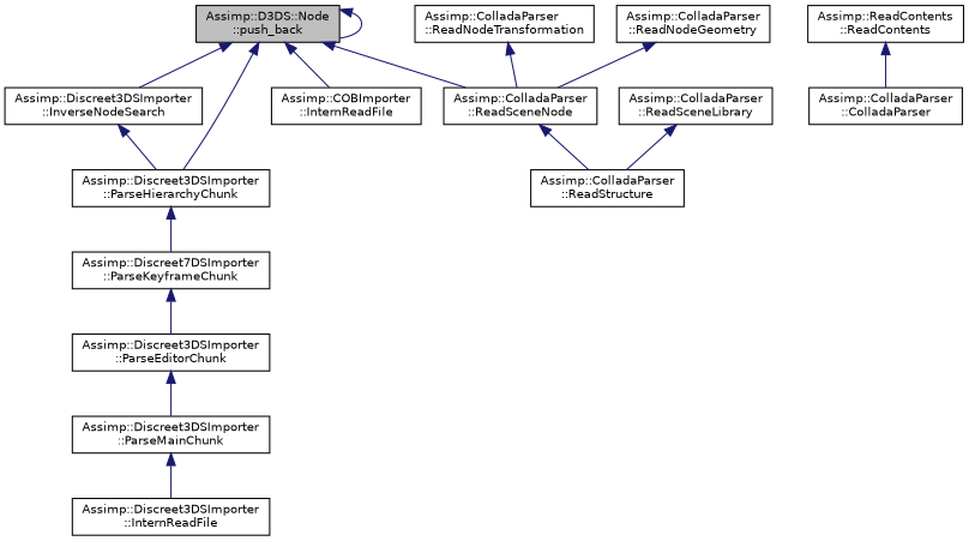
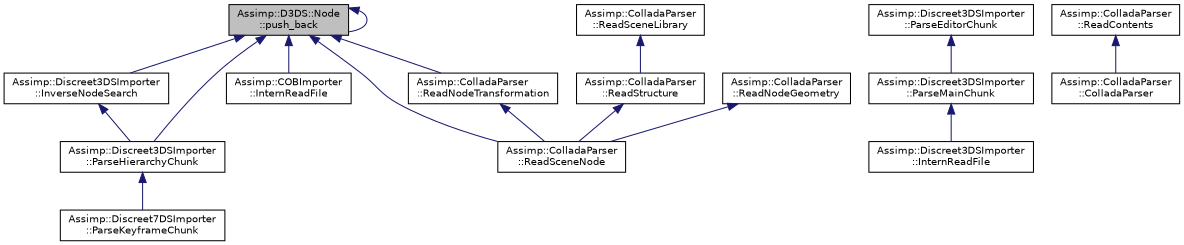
  digraph {
    rankdir=TB
    node [color=black fillcolor=white fontname=Helvetica fontsize=10 shape=record style=filled]
    edge [color=midnightblue dir=back fontname=Helvetica fontsize=10 labelfontname=Helvetica labelfontsize=10 style=solid]
    n1 [fillcolor=grey75 fontcolor=black height=0.2 label="Assimp::D3DS::Node\l::push_back" width=0.4]
    n2 [height=0.2 label="Assimp::Discreet3DSImporter\l::InverseNodeSearch" width=0.4]
    n3 [height=0.2 label="Assimp::Discreet3DSImporter\l::ParseHierarchyChunk" width=0.4]
    n4 [height=0.2 label="Assimp::COBImporter\l::InternReadFile" width=0.4]
    n5 [height=0.2 label="Assimp::ColladaParser\l::ReadSceneNode" width=0.4]
    n6 [height=0.2 label="Assimp::ColladaParser\l::ReadNodeTransformation" width=0.4]
    n7 [height=0.2 label="Assimp::Discreet7DSImporter\l::ParseKeyframeChunk" width=0.4]
    n8 [height=0.2 label="Assimp::ColladaParser\l::ReadStructure" width=0.4]
    n9 [height=0.2 label="Assimp::ColladaParser\l::ReadNodeGeometry" width=0.4]
    n10 [height=0.2 label="Assimp::Discreet3DSImporter\l::ParseEditorChunk" width=0.4]
    n11 [height=0.2 label="Assimp::Discreet3DSImporter\l::ParseMainChunk" width=0.4]
    n12 [height=0.2 label="Assimp::Discreet3DSImporter\l::InternReadFile" width=0.4]
    n13 [height=0.2 label="Assimp::ColladaParser\l::ReadSceneLibrary" width=0.4]
-   n14 [height=0.2 label="Assimp::ReadContents\l::ReadContents" width=0.4]
+   n14 [height=0.2 label="Assimp::ColladaParser\l::ReadContents" width=0.4]
    n15 [height=0.2 label="Assimp::ColladaParser\l::ColladaParser" width=0.4]
    n1 -> n1
    n1 -> n2
    n1 -> n3
    n1 -> n4
    n1 -> n5
+   n1 -> n6
    n2 -> n3
    n3 -> n7
-   n5 -> n8
+   n8 -> n5
    n6 -> n5
-   n7 -> n10
    n9 -> n5
    n10 -> n11
    n11 -> n12
    n13 -> n8
    n14 -> n15
  }
